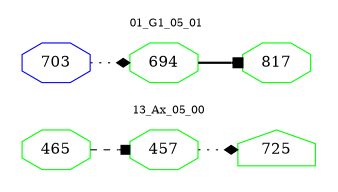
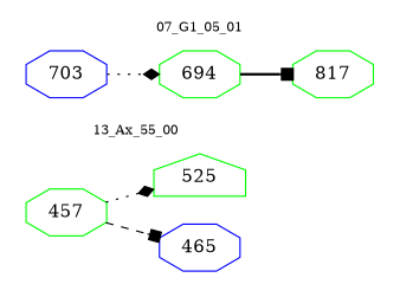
  digraph {
    rankdir=LR
    node [color=green shape=octagon]
    edge [arrowhead=box color=black style=dotted]
-   n1 [label=465]
+   n1 [color=blue label=465]
    n2 [label=457]
-   n3 [label=725 shape=house]
+   n3 [label=525 shape=house]
    n4 [color=blue label=703]
    n5 [label=694]
    n6 [label=817]
    subgraph cluster_1 {
      color=white
      fontsize=10
-     label="13_Ax_05_00"
+     label="13_Ax_55_00"
      n1
      n2
      n3
    }
    subgraph cluster_2 {
      color=white
      fontsize=10
-     label="01_G1_05_01"
+     label="07_G1_05_01"
      n4
      n5
      n6
    }
-   n1 -> n2 [style=dashed]
+   n2 -> n1 [style=dashed]
    n2 -> n3 [arrowhead=diamond]
    n4 -> n5 [arrowhead=diamond]
    n5 -> n6 [style=bold]
  }
